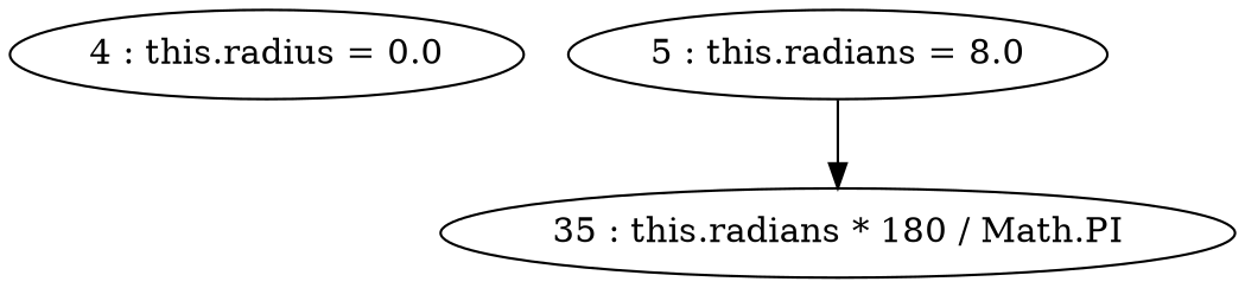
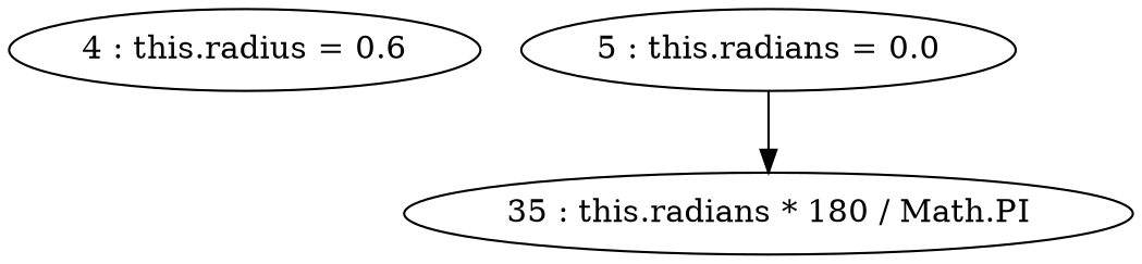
  digraph {
-   "4 : this.radius = 0.0"
-   "5 : this.radians = 0.0" [label="5 : this.radians = 8.0"]
+   "4 : this.radius = 0.0" [label="4 : this.radius = 0.6"]
+   "5 : this.radians = 0.0"
    "35 : this.radians * 180 / Math.PI"
    "5 : this.radians = 0.0" -> "35 : this.radians * 180 / Math.PI" [color=black]
  }
